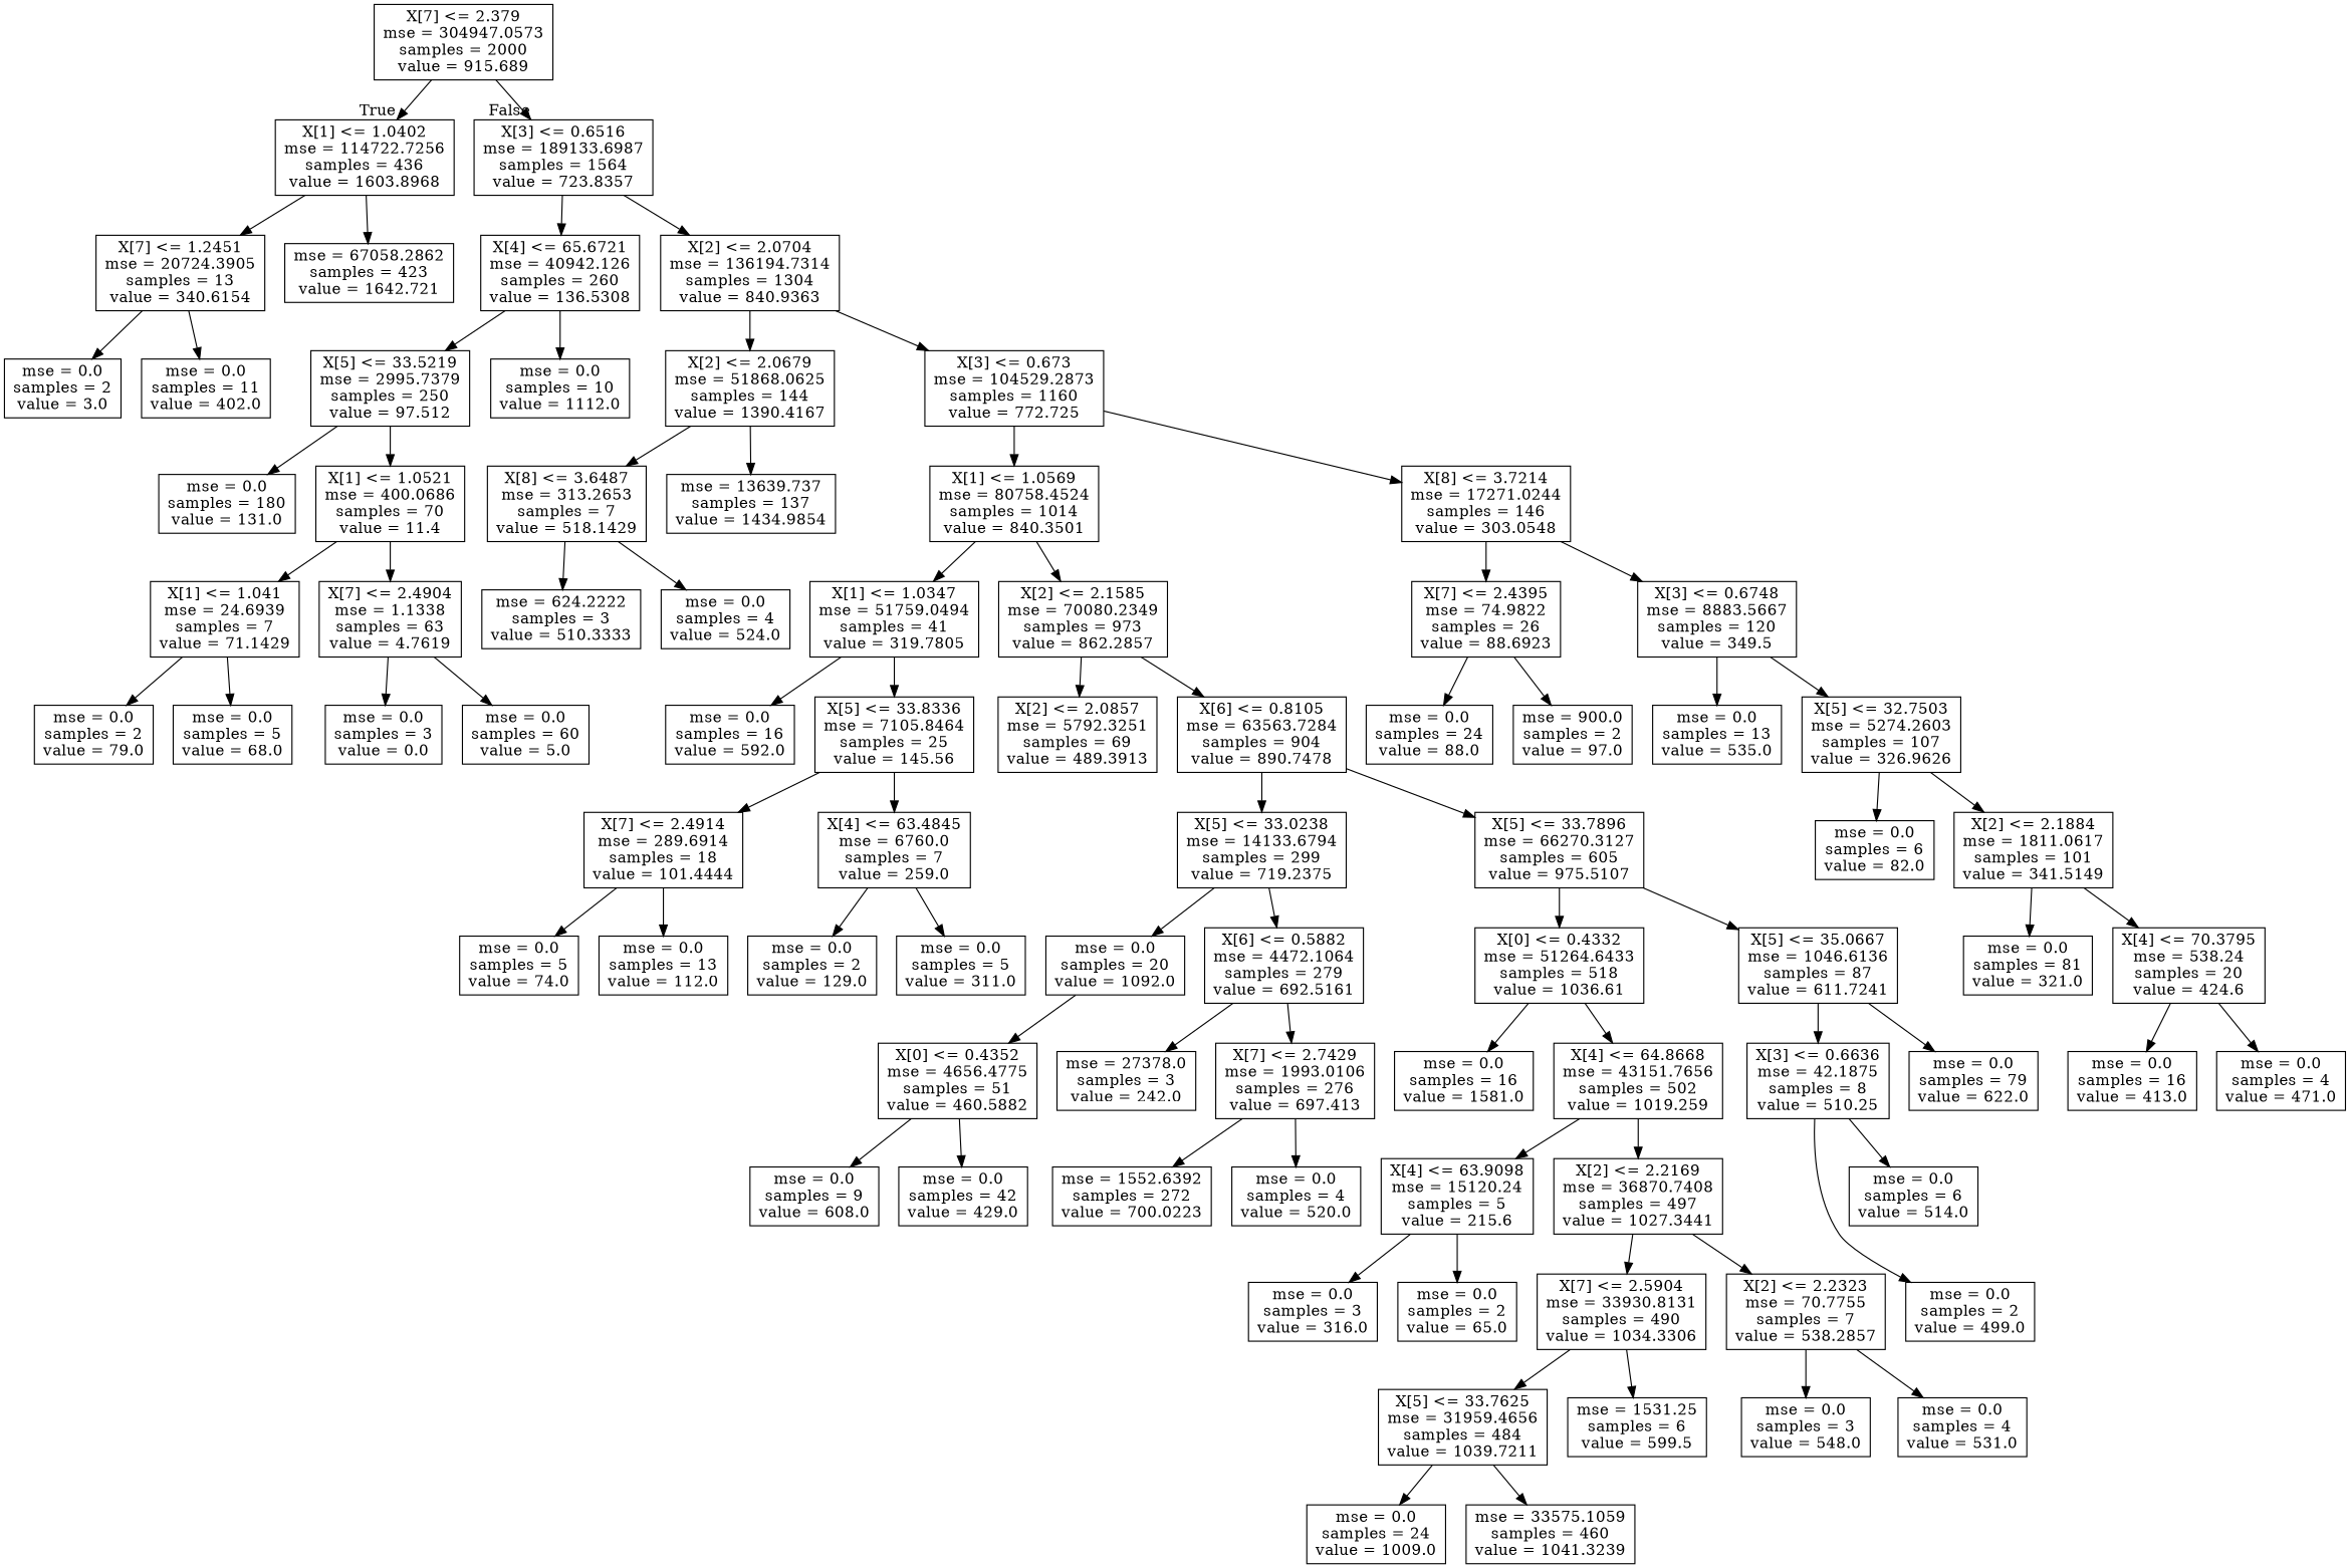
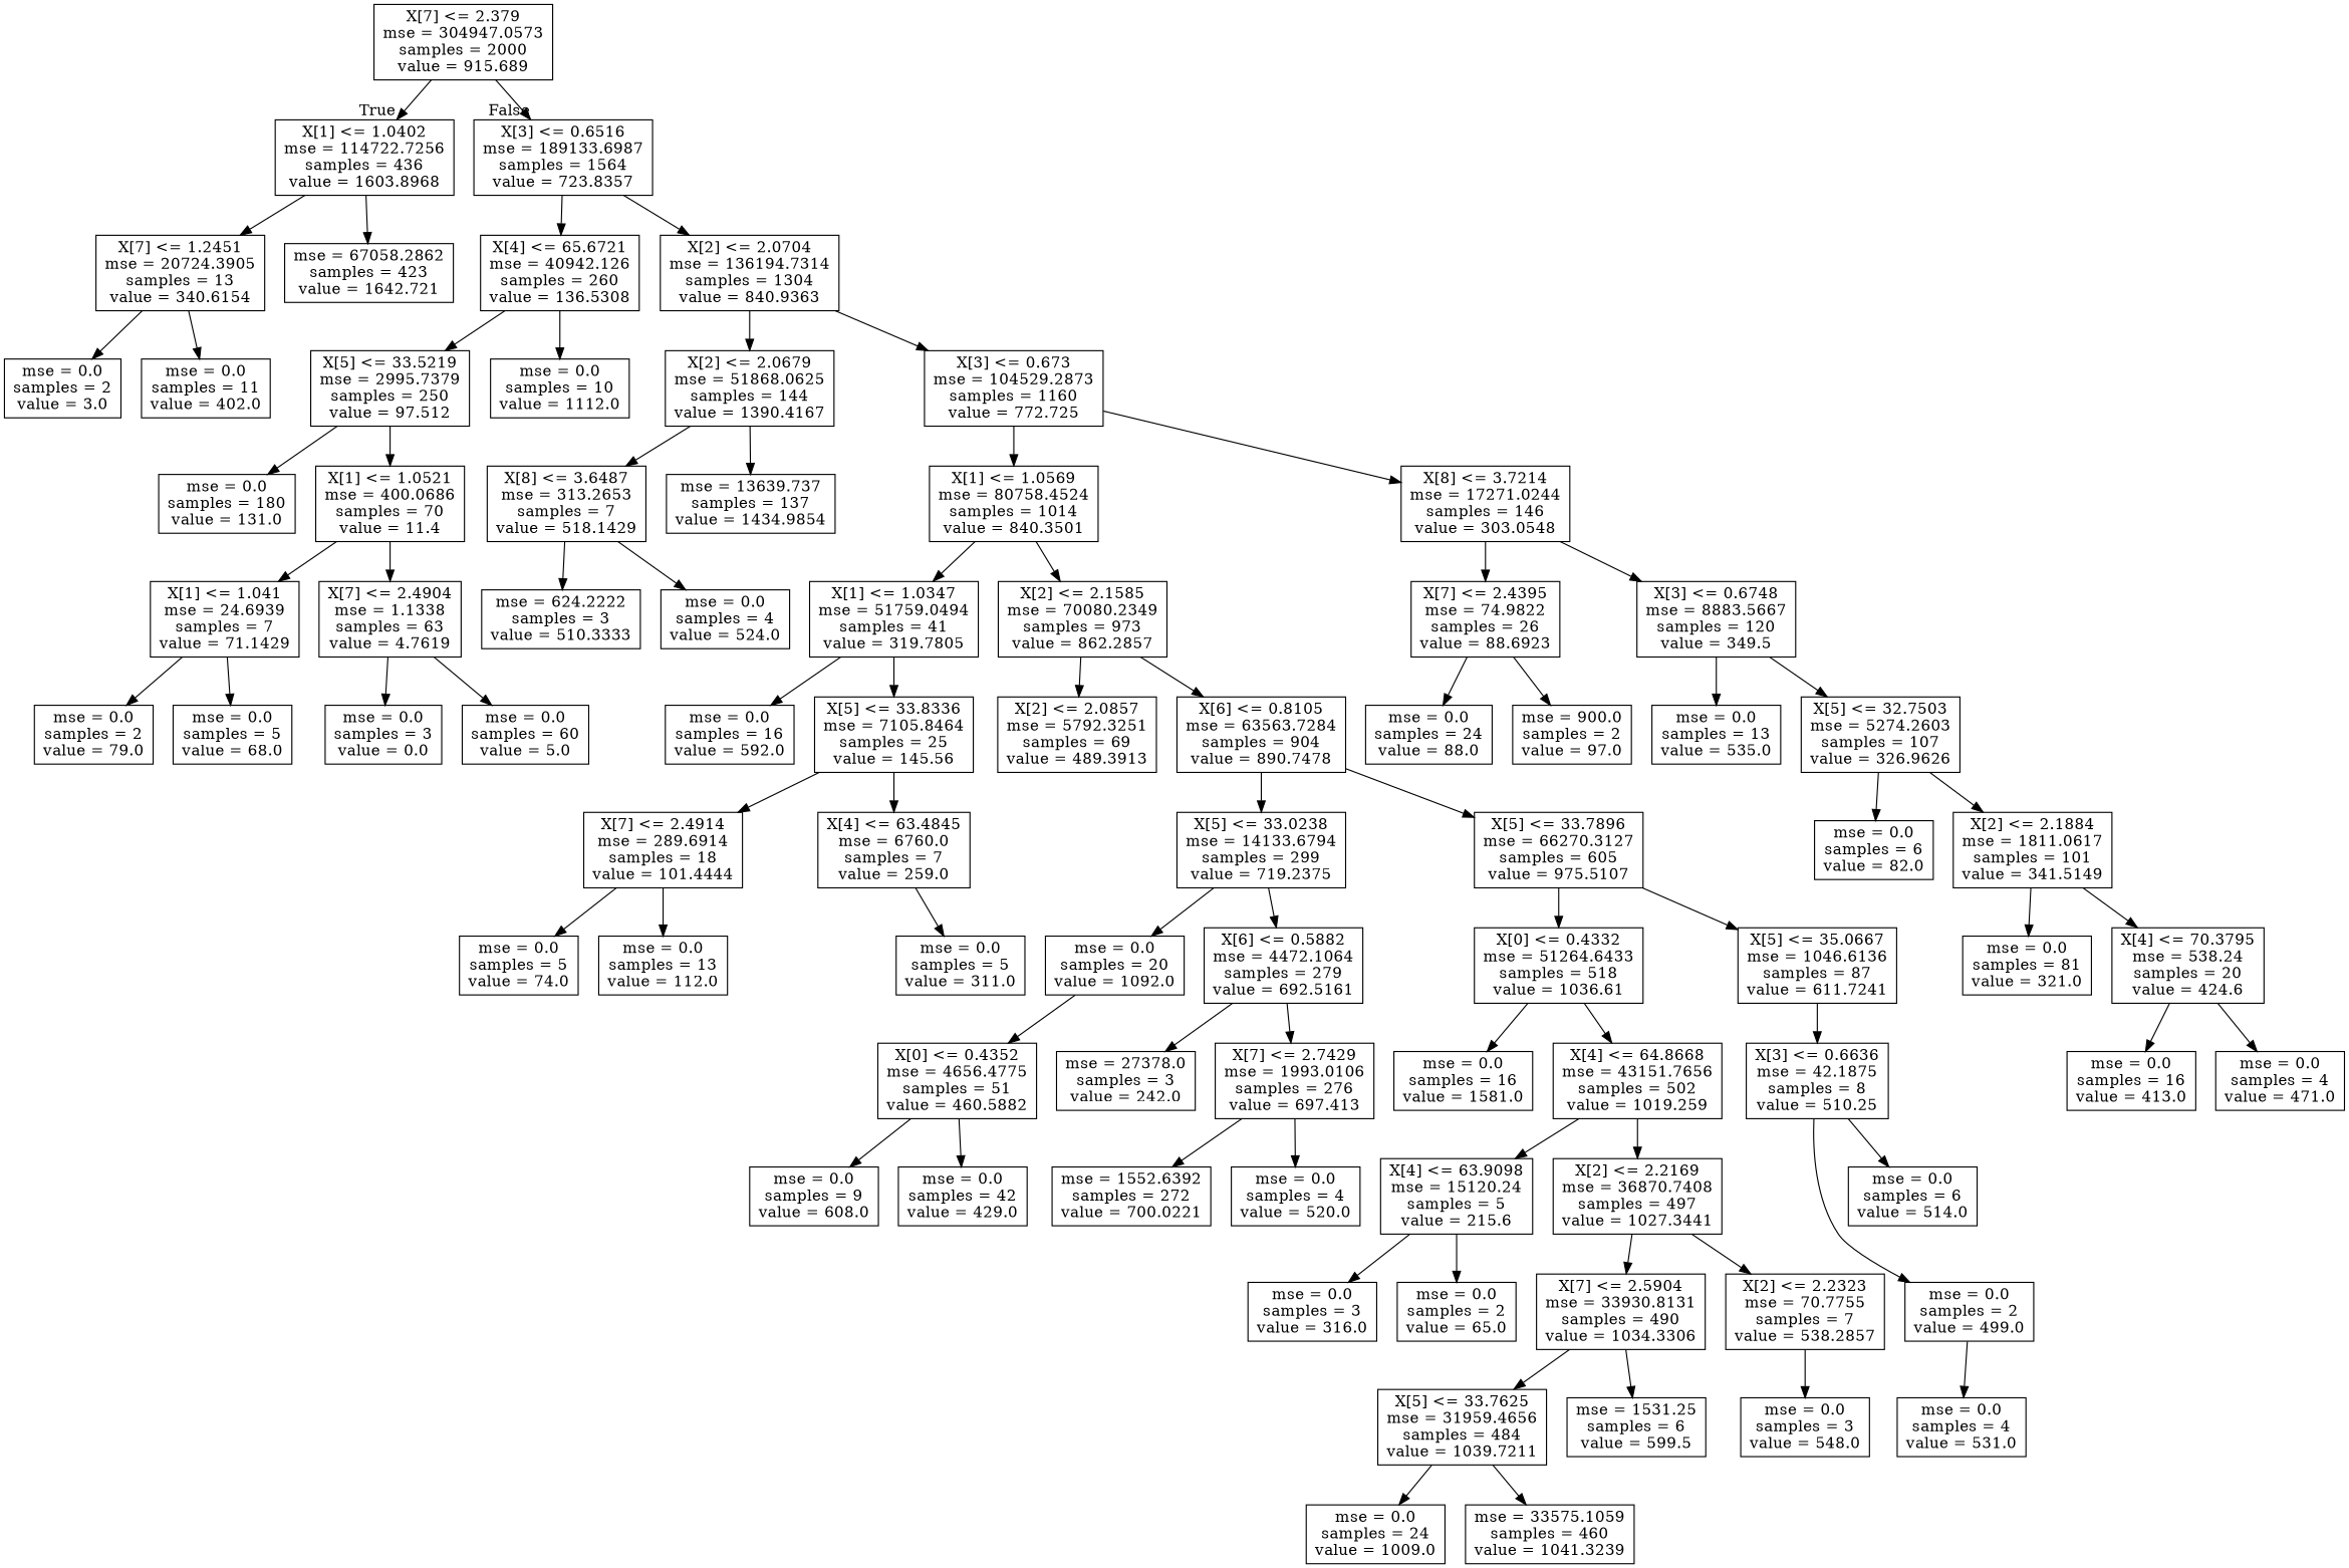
  digraph {
    node [shape=box]
    n1 [label="X[7] <= 2.379\nmse = 304947.0573\nsamples = 2000\nvalue = 915.689"]
    n2 [label="X[1] <= 1.0402\nmse = 114722.7256\nsamples = 436\nvalue = 1603.8968"]
    n3 [label="X[3] <= 0.6516\nmse = 189133.6987\nsamples = 1564\nvalue = 723.8357"]
    n4 [label="X[7] <= 1.2451\nmse = 20724.3905\nsamples = 13\nvalue = 340.6154"]
    n5 [label="mse = 67058.2862\nsamples = 423\nvalue = 1642.721"]
    n6 [label="X[4] <= 65.6721\nmse = 40942.126\nsamples = 260\nvalue = 136.5308"]
    n7 [label="X[2] <= 2.0704\nmse = 136194.7314\nsamples = 1304\nvalue = 840.9363"]
    n8 [label="mse = 0.0\nsamples = 2\nvalue = 3.0"]
    n9 [label="mse = 0.0\nsamples = 11\nvalue = 402.0"]
    n10 [label="X[5] <= 33.5219\nmse = 2995.7379\nsamples = 250\nvalue = 97.512"]
    n11 [label="mse = 0.0\nsamples = 10\nvalue = 1112.0"]
    n12 [label="X[2] <= 2.0679\nmse = 51868.0625\nsamples = 144\nvalue = 1390.4167"]
    n13 [label="X[3] <= 0.673\nmse = 104529.2873\nsamples = 1160\nvalue = 772.725"]
    n14 [label="mse = 0.0\nsamples = 180\nvalue = 131.0"]
    n15 [label="X[1] <= 1.0521\nmse = 400.0686\nsamples = 70\nvalue = 11.4"]
    n16 [label="X[1] <= 1.041\nmse = 24.6939\nsamples = 7\nvalue = 71.1429"]
    n17 [label="X[7] <= 2.4904\nmse = 1.1338\nsamples = 63\nvalue = 4.7619"]
    n18 [label="mse = 0.0\nsamples = 2\nvalue = 79.0"]
    n19 [label="mse = 0.0\nsamples = 5\nvalue = 68.0"]
    n20 [label="mse = 0.0\nsamples = 3\nvalue = 0.0"]
    n21 [label="mse = 0.0\nsamples = 60\nvalue = 5.0"]
    n22 [label="X[8] <= 3.6487\nmse = 313.2653\nsamples = 7\nvalue = 518.1429"]
    n23 [label="mse = 13639.737\nsamples = 137\nvalue = 1434.9854"]
    n24 [label="X[1] <= 1.0569\nmse = 80758.4524\nsamples = 1014\nvalue = 840.3501"]
    n25 [label="X[8] <= 3.7214\nmse = 17271.0244\nsamples = 146\nvalue = 303.0548"]
    n26 [label="mse = 624.2222\nsamples = 3\nvalue = 510.3333"]
    n27 [label="mse = 0.0\nsamples = 4\nvalue = 524.0"]
    n28 [label="X[1] <= 1.0347\nmse = 51759.0494\nsamples = 41\nvalue = 319.7805"]
    n29 [label="X[2] <= 2.1585\nmse = 70080.2349\nsamples = 973\nvalue = 862.2857"]
    n30 [label="X[7] <= 2.4395\nmse = 74.9822\nsamples = 26\nvalue = 88.6923"]
    n31 [label="X[3] <= 0.6748\nmse = 8883.5667\nsamples = 120\nvalue = 349.5"]
    n32 [label="mse = 0.0\nsamples = 16\nvalue = 592.0"]
    n33 [label="X[5] <= 33.8336\nmse = 7105.8464\nsamples = 25\nvalue = 145.56"]
    n34 [label="X[2] <= 2.0857\nmse = 5792.3251\nsamples = 69\nvalue = 489.3913"]
    n35 [label="X[6] <= 0.8105\nmse = 63563.7284\nsamples = 904\nvalue = 890.7478"]
    n36 [label="X[7] <= 2.4914\nmse = 289.6914\nsamples = 18\nvalue = 101.4444"]
    n37 [label="X[4] <= 63.4845\nmse = 6760.0\nsamples = 7\nvalue = 259.0"]
    n38 [label="mse = 0.0\nsamples = 5\nvalue = 74.0"]
    n39 [label="mse = 0.0\nsamples = 13\nvalue = 112.0"]
-   n40 [label="mse = 0.0\nsamples = 2\nvalue = 129.0"]
    n41 [label="mse = 0.0\nsamples = 5\nvalue = 311.0"]
    n42 [label="X[5] <= 33.0238\nmse = 14133.6794\nsamples = 299\nvalue = 719.2375"]
    n43 [label="X[5] <= 33.7896\nmse = 66270.3127\nsamples = 605\nvalue = 975.5107"]
    n44 [label="X[0] <= 0.4352\nmse = 4656.4775\nsamples = 51\nvalue = 460.5882"]
    n45 [label="mse = 0.0\nsamples = 9\nvalue = 608.0"]
    n46 [label="mse = 0.0\nsamples = 42\nvalue = 429.0"]
    n47 [label="mse = 0.0\nsamples = 20\nvalue = 1092.0"]
    n48 [label="X[6] <= 0.5882\nmse = 4472.1064\nsamples = 279\nvalue = 692.5161"]
    n49 [label="X[0] <= 0.4332\nmse = 51264.6433\nsamples = 518\nvalue = 1036.61"]
    n50 [label="X[5] <= 35.0667\nmse = 1046.6136\nsamples = 87\nvalue = 611.7241"]
    n51 [label="mse = 27378.0\nsamples = 3\nvalue = 242.0"]
    n52 [label="X[7] <= 2.7429\nmse = 1993.0106\nsamples = 276\nvalue = 697.413"]
-   n53 [label="mse = 1552.6392\nsamples = 272\nvalue = 700.0223"]
+   n53 [label="mse = 1552.6392\nsamples = 272\nvalue = 700.0221"]
    n54 [label="mse = 0.0\nsamples = 4\nvalue = 520.0"]
    n55 [label="mse = 0.0\nsamples = 16\nvalue = 1581.0"]
    n56 [label="X[4] <= 64.8668\nmse = 43151.7656\nsamples = 502\nvalue = 1019.259"]
    n57 [label="X[3] <= 0.6636\nmse = 42.1875\nsamples = 8\nvalue = 510.25"]
-   n58 [label="mse = 0.0\nsamples = 79\nvalue = 622.0"]
    n59 [label="X[4] <= 63.9098\nmse = 15120.24\nsamples = 5\nvalue = 215.6"]
    n60 [label="X[2] <= 2.2169\nmse = 36870.7408\nsamples = 497\nvalue = 1027.3441"]
    n61 [label="mse = 0.0\nsamples = 3\nvalue = 316.0"]
    n62 [label="mse = 0.0\nsamples = 2\nvalue = 65.0"]
    n63 [label="X[7] <= 2.5904\nmse = 33930.8131\nsamples = 490\nvalue = 1034.3306"]
    n64 [label="X[2] <= 2.2323\nmse = 70.7755\nsamples = 7\nvalue = 538.2857"]
    n65 [label="X[5] <= 33.7625\nmse = 31959.4656\nsamples = 484\nvalue = 1039.7211"]
    n66 [label="mse = 1531.25\nsamples = 6\nvalue = 599.5"]
    n67 [label="mse = 0.0\nsamples = 4\nvalue = 531.0"]
    n68 [label="mse = 0.0\nsamples = 3\nvalue = 548.0"]
    n69 [label="mse = 0.0\nsamples = 24\nvalue = 1009.0"]
    n70 [label="mse = 33575.1059\nsamples = 460\nvalue = 1041.3239"]
    n71 [label="mse = 0.0\nsamples = 2\nvalue = 499.0"]
    n72 [label="mse = 0.0\nsamples = 6\nvalue = 514.0"]
    n73 [label="mse = 0.0\nsamples = 24\nvalue = 88.0"]
    n74 [label="mse = 900.0\nsamples = 2\nvalue = 97.0"]
    n75 [label="mse = 0.0\nsamples = 13\nvalue = 535.0"]
    n76 [label="X[5] <= 32.7503\nmse = 5274.2603\nsamples = 107\nvalue = 326.9626"]
    n77 [label="mse = 0.0\nsamples = 6\nvalue = 82.0"]
    n78 [label="X[2] <= 2.1884\nmse = 1811.0617\nsamples = 101\nvalue = 341.5149"]
    n79 [label="mse = 0.0\nsamples = 81\nvalue = 321.0"]
    n80 [label="X[4] <= 70.3795\nmse = 538.24\nsamples = 20\nvalue = 424.6"]
    n81 [label="mse = 0.0\nsamples = 16\nvalue = 413.0"]
    n82 [label="mse = 0.0\nsamples = 4\nvalue = 471.0"]
    n1 -> n2 [headlabel=True labelangle=45 labeldistance=2.5]
    n1 -> n3 [headlabel=False labelangle=-45 labeldistance=2.5]
    n2 -> n4
    n2 -> n5
    n3 -> n6
    n3 -> n7
    n4 -> n8
    n4 -> n9
    n6 -> n10
    n6 -> n11
    n7 -> n12
    n7 -> n13
    n10 -> n14
    n10 -> n15
    n12 -> n22
    n12 -> n23
    n13 -> n24
    n13 -> n25
    n15 -> n16
    n15 -> n17
    n16 -> n18
    n16 -> n19
    n17 -> n20
    n17 -> n21
    n22 -> n26
    n22 -> n27
    n24 -> n28
    n24 -> n29
    n25 -> n30
    n25 -> n31
    n28 -> n32
    n28 -> n33
    n29 -> n34
    n29 -> n35
    n30 -> n73
    n30 -> n74
    n31 -> n75
    n31 -> n76
    n33 -> n36
    n33 -> n37
    n35 -> n42
    n35 -> n43
    n36 -> n38
    n36 -> n39
-   n37 -> n40
    n37 -> n41
    n42 -> n47
    n42 -> n48
    n43 -> n49
    n43 -> n50
    n44 -> n45
    n44 -> n46
    n47 -> n44
    n48 -> n51
    n48 -> n52
    n49 -> n55
    n49 -> n56
    n50 -> n57
-   n50 -> n58
    n52 -> n53
    n52 -> n54
    n56 -> n59
    n56 -> n60
    n57 -> n71
    n57 -> n72
    n59 -> n61
    n59 -> n62
    n60 -> n63
    n60 -> n64
    n63 -> n65
    n63 -> n66
-   n64 -> n67
+   n71 -> n67
    n64 -> n68
    n65 -> n69
    n65 -> n70
    n76 -> n77
    n76 -> n78
    n78 -> n79
    n78 -> n80
    n80 -> n81
    n80 -> n82
  }
